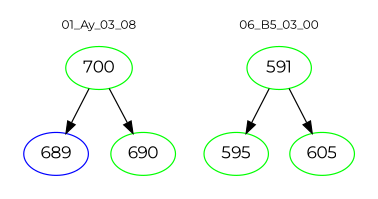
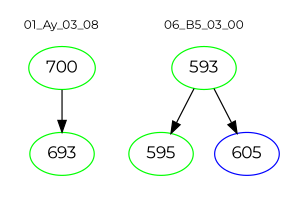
  digraph {
    fontname=Montserrat
    node [color=green fontname=Montserrat]
    edge [color=black fontname=Montserrat]
    n1 [label=700]
-   n2 [color=blue label=689]
-   n3 [label=690]
-   n4 [label=591]
+   n3 [label=693]
+   n4 [label=593]
    n5 [label=595]
-   n6 [label=605]
+   n6 [color=blue label=605]
    subgraph cluster_1 {
      color=white
      fontsize=10
      label="01_Ay_03_08"
      n1
-     n2
      n3
    }
    subgraph cluster_2 {
      color=white
      fontsize=10
      label="06_B5_03_00"
      n4
      n5
      n6
    }
-   n1 -> n2
    n1 -> n3
    n4 -> n5
    n4 -> n6
  }
